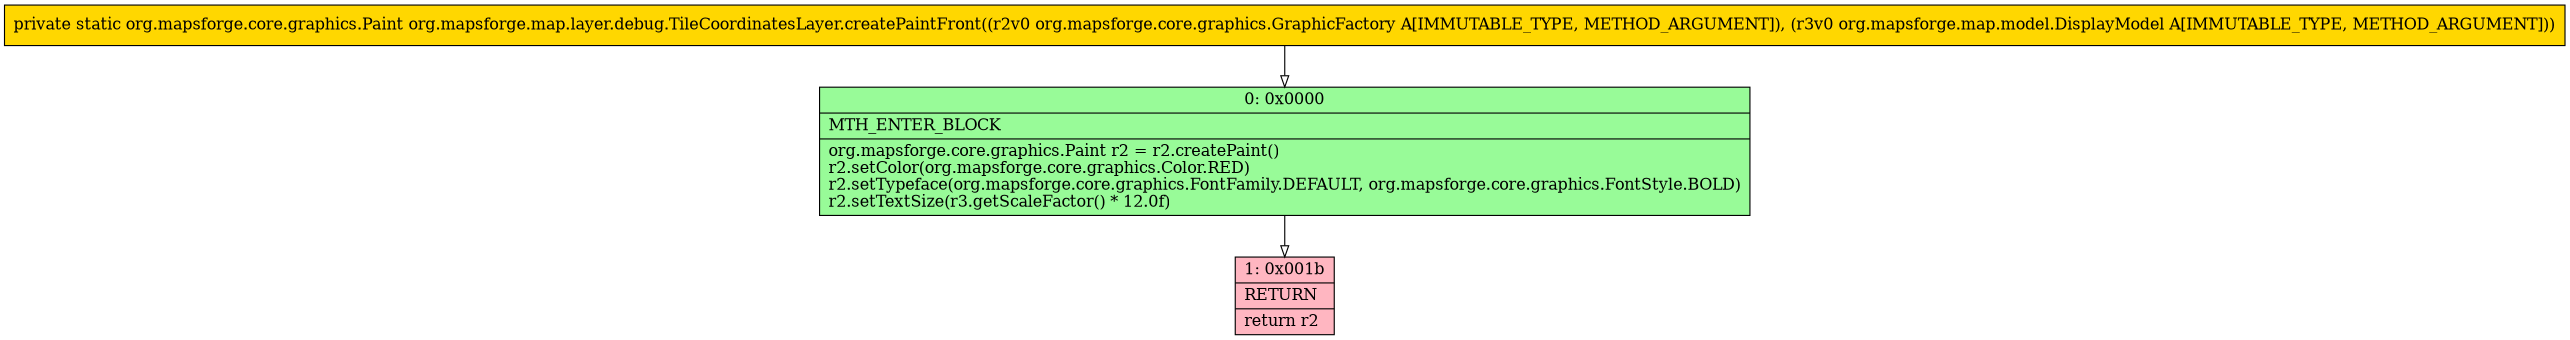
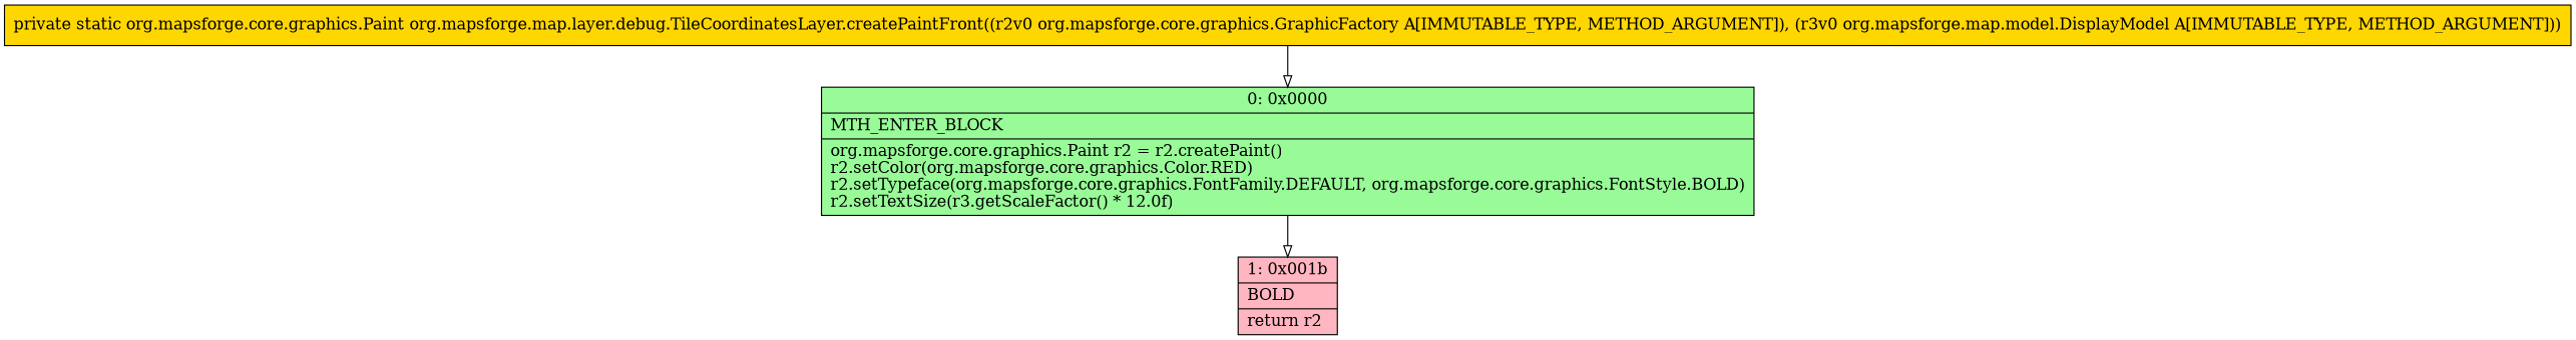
  digraph {
    node [shape=record style=filled color=black]
    edge [arrowhead=onormal]
    n1 [label="{0\:\ 0x0000|MTH_ENTER_BLOCK\l|org.mapsforge.core.graphics.Paint r2 = r2.createPaint()\lr2.setColor(org.mapsforge.core.graphics.Color.RED)\lr2.setTypeface(org.mapsforge.core.graphics.FontFamily.DEFAULT, org.mapsforge.core.graphics.FontStyle.BOLD)\lr2.setTextSize(r3.getScaleFactor() * 12.0f)\l}" fillcolor=palegreen]
-   n2 [label="{1\:\ 0x001b|RETURN\l|return r2\l}" fillcolor=lightpink]
+   n2 [label="{1\:\ 0x001b|BOLD\l|return r2\l}" fillcolor=lightpink]
    n3 [label="{private static org.mapsforge.core.graphics.Paint org.mapsforge.map.layer.debug.TileCoordinatesLayer.createPaintFront((r2v0 org.mapsforge.core.graphics.GraphicFactory A[IMMUTABLE_TYPE, METHOD_ARGUMENT]), (r3v0 org.mapsforge.map.model.DisplayModel A[IMMUTABLE_TYPE, METHOD_ARGUMENT])) }" fillcolor=gold]
    n1 -> n2
    n3 -> n1
  }
